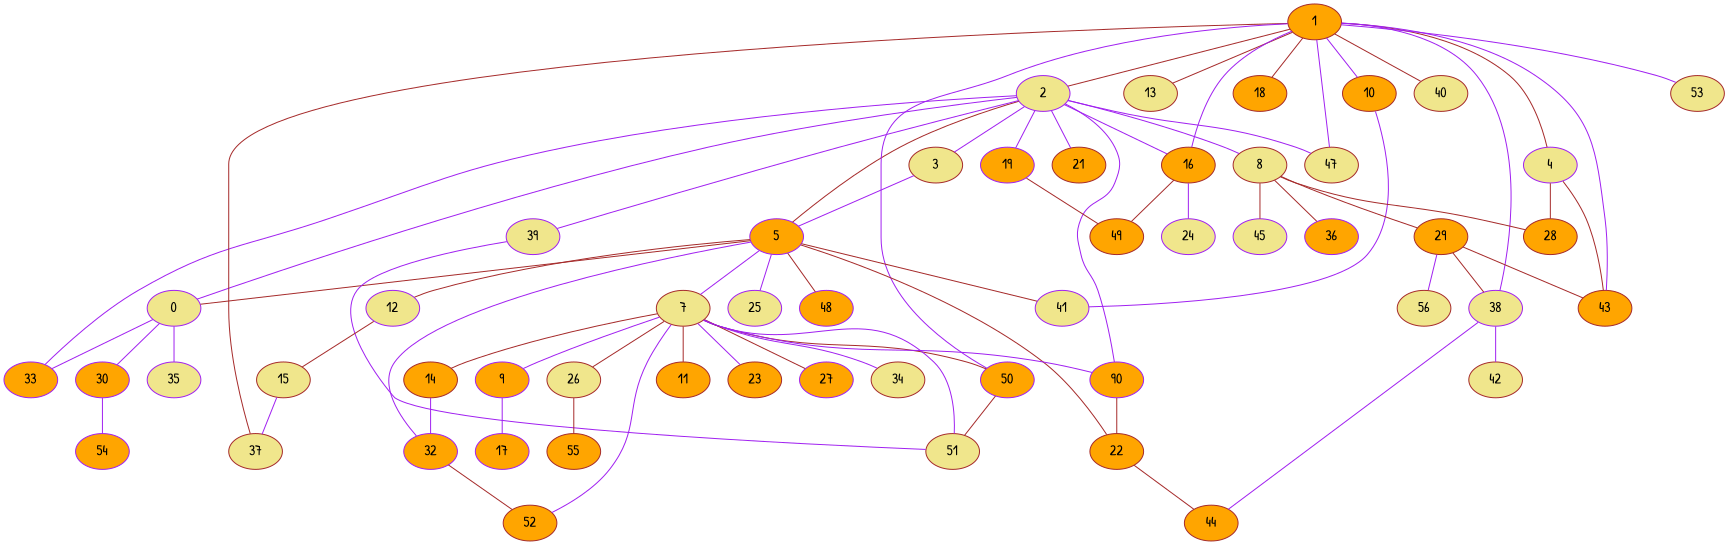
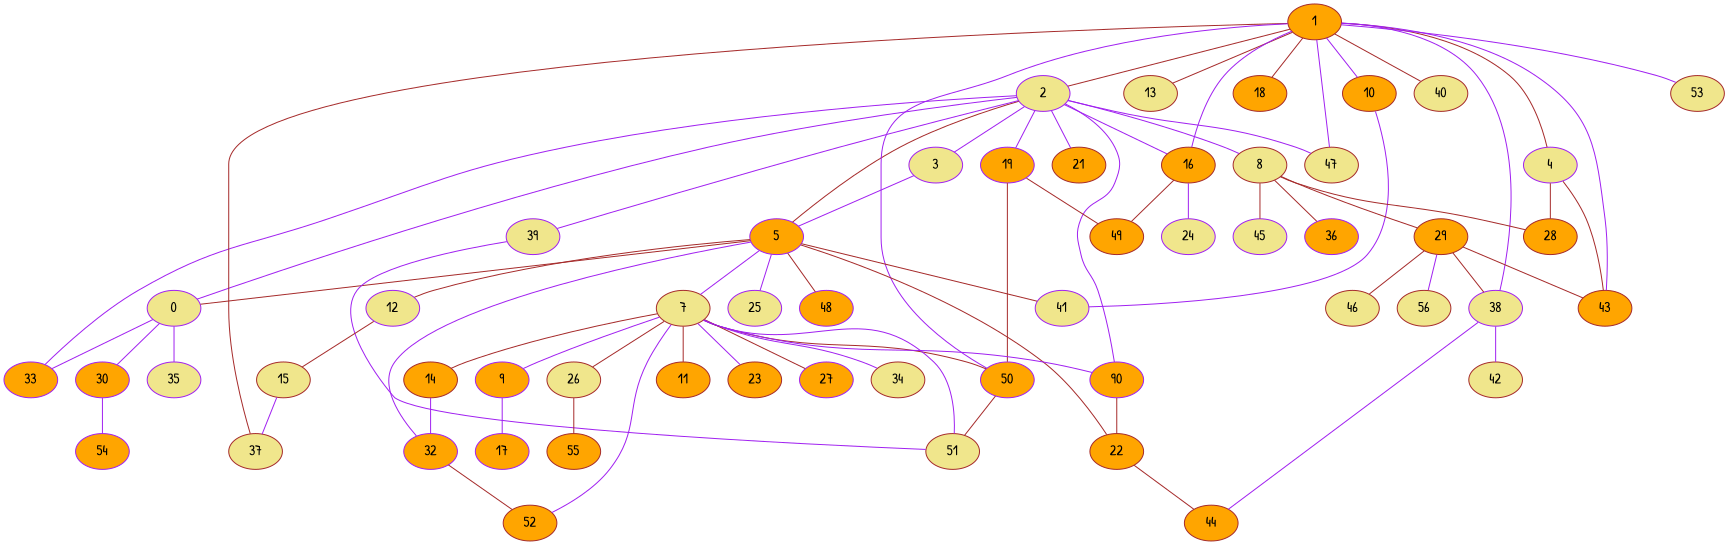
  graph {
    fontname="Patrick Hand"
    node [color=brown fillcolor=orange fontname="Patrick Hand" style=filled]
    edge [color=purple fontname="Patrick Hand"]
    2 [color=purple fillcolor=khaki]
    1
    4 [color=purple fillcolor=khaki]
    10
    13 [fillcolor=khaki]
    16
    18
    37 [fillcolor=khaki]
    38 [color=purple fillcolor=khaki]
    40 [fillcolor=khaki]
    43
    47 [fillcolor=khaki]
    50 [color=purple]
    53 [fillcolor=khaki]
-   3 [fillcolor=khaki]
+   3 [color=purple fillcolor=khaki]
    5 [color=purple]
    n17 [color=purple fillcolor=khaki label=0]
    8 [fillcolor=khaki]
    19 [color=purple]
    n20 [color=purple label=90]
    21
    33 [color=purple]
    39 [color=purple fillcolor=khaki]
    28
    41 [color=purple fillcolor=khaki]
    24 [color=purple fillcolor=khaki]
    49
    44
    42 [fillcolor=khaki]
    51 [fillcolor=khaki]
    7 [fillcolor=khaki]
    12 [color=purple fillcolor=khaki]
    22
    25 [color=purple fillcolor=khaki]
    32 [color=purple]
    48 [color=purple]
    30 [color=purple]
    35 [color=purple fillcolor=khaki]
    29
    36 [color=purple]
    45 [color=purple fillcolor=khaki]
    9 [color=purple]
    11
    14
    23
    26 [fillcolor=khaki]
    27 [color=purple]
    34 [fillcolor=khaki]
    52
    15 [fillcolor=khaki]
    54 [color=purple]
    17 [color=purple]
    55
+   46 [fillcolor=khaki]
    56 [fillcolor=khaki]
    2 -- 16
    2 -- 47
    2 -- 3
    2 -- 5 [color=brown]
    2 -- n17
    2 -- 8
    2 -- 19
    2 -- n20
    2 -- 21
    2 -- 33
    2 -- 39
    1 -- 2 [color=brown]
    1 -- 4 [color=brown]
    1 -- 10
    1 -- 13 [color=brown]
    1 -- 16
    1 -- 18 [color=brown]
    1 -- 37 [color=brown]
    1 -- 38
    1 -- 40 [color=brown]
    1 -- 43
    1 -- 47
    1 -- 50
    1 -- 53
    4 -- 43 [color=brown]
    4 -- 28 [color=brown]
    10 -- 41
    16 -- 24
    16 -- 49 [color=brown]
    38 -- 44
    38 -- 42
    50 -- 51 [color=brown]
    3 -- 5
    5 -- n17 [color=brown]
    5 -- 41 [color=brown]
    5 -- 7
    5 -- 12 [color=brown]
    5 -- 22 [color=brown]
    5 -- 25
    5 -- 32
    5 -- 48 [color=brown]
    n17 -- 33
    n17 -- 30
    n17 -- 35
    8 -- 28 [color=brown]
    8 -- 29 [color=brown]
    8 -- 36 [color=brown]
    8 -- 45 [color=brown]
+   19 -- 50 [color=brown]
    19 -- 49 [color=brown]
    n20 -- 22 [color=brown]
    39 -- 51
    7 -- 50 [color=brown]
    7 -- n20
    7 -- 51
    7 -- 9
    7 -- 11 [color=brown]
    7 -- 14 [color=brown]
    7 -- 23
    7 -- 26 [color=brown]
    7 -- 27 [color=brown]
    7 -- 34
    7 -- 52
    12 -- 15 [color=brown]
    22 -- 44 [color=brown]
    32 -- 52 [color=brown]
    30 -- 54
    29 -- 38 [color=brown]
    29 -- 43 [color=brown]
+   29 -- 46 [color=brown]
    29 -- 56
    9 -- 17
    14 -- 32
    26 -- 55 [color=brown]
    15 -- 37
  }
